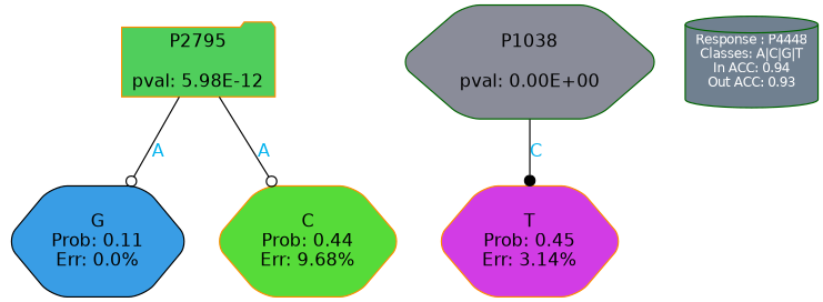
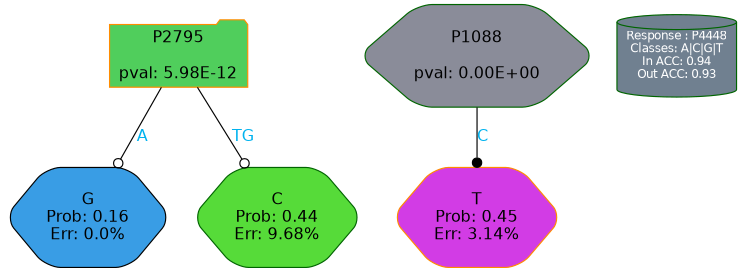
  digraph {
    ranksep=equally
    splines=polylines
    node [color=darkgreen fontname=helvetica shape=hexagon style="filled, rounded"]
    edge [arrowhead=odot fontcolor=deepskyblue2 fontname=helvetica]
-   n1 [color=black fillcolor="#399de5" label="G\nProb: 0.11\nErr: 0.0%"]
-   n2 [color=darkorange fillcolor="#56db39" label="C\nProb: 0.44\nErr: 9.68%"]
+   n1 [color=black fillcolor="#399de5" label="G\nProb: 0.16\nErr: 0.0%"]
+   n2 [fillcolor="#56db39" label="C\nProb: 0.44\nErr: 9.68%"]
    n3 [color=darkorange fillcolor="#d23ce5" label="T\nProb: 0.45\nErr: 3.14%"]
    n4 [align=left fillcolor=slategray fontcolor=white fontsize=10 label="Response : P4448\nClasses: A|C|G|T\nIn ACC: 0.94\nOut ACC: 0.93\n" shape=cylinder style=filled]
-   n5 [fillcolor="#8a8c99" label="P1038\n\npval: 0.00E+00"]
+   n5 [fillcolor="#8a8c99" label="P1088\n\npval: 0.00E+00"]
    n6 [color=darkorange fillcolor="#50ce5c" label="P2795\n\npval: 5.98E-12" shape=folder]
    subgraph sub_1 {
      rank=same
      n1
      n2
      n3
    }
    subgraph sub_2 {
      rank=same
      n4
      n5
    }
    n5 -> n3 [arrowhead=dot label=C]
    n6 -> n1 [label=A]
-   n6 -> n2 [label=A]
+   n6 -> n2 [label=TG]
  }
